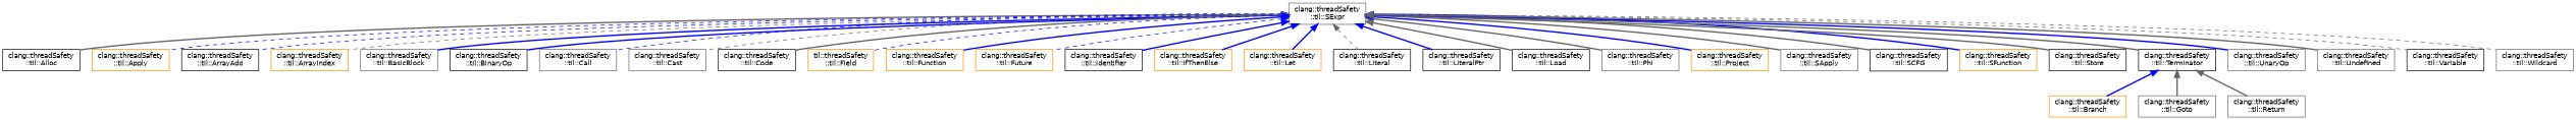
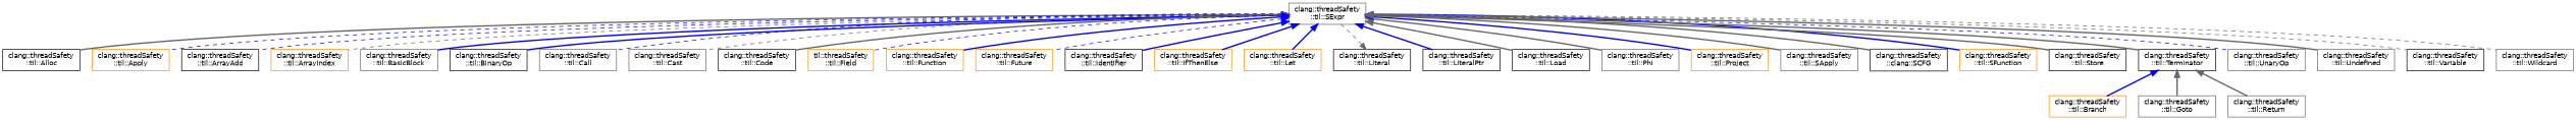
  digraph {
    rankdir=TB
    node [color=black fontname=Helvetica fontsize=10 shape=record]
    edge [color=gray40 dir=back fontname=Helvetica fontsize=10 labelfontname=Helvetica labelfontsize=10 style=bold]
    n1 [color=gray40 height=0.2 label="clang::threadSafety\l::til::SExpr" width=0.4]
    n2 [height=0.2 label="clang::threadSafety\l::til::Alloc" width=0.4]
    n3 [color=darkorange height=0.2 label="clang::threadSafety\l::til::Apply" width=0.4]
    n4 [height=0.2 label="clang::threadSafety\l::til::ArrayAdd" width=0.4]
    n5 [color=darkorange height=0.2 label="clang::threadSafety\l::til::ArrayIndex" width=0.4]
    n6 [color=gray40 height=0.2 label="clang::threadSafety\l::til::BasicBlock" width=0.4]
    n7 [height=0.2 label="clang::threadSafety\l::til::BinaryOp" width=0.4]
    n8 [color=gray40 height=0.2 label="clang::threadSafety\l::til::Call" width=0.4]
    n9 [color=gray40 height=0.2 label="clang::threadSafety\l::til::Cast" width=0.4]
    n10 [height=0.2 label="clang::threadSafety\l::til::Code" width=0.4]
    n11 [color=darkorange height=0.2 label="til::threadSafety\l::til::Field" width=0.4]
    n12 [color=darkorange height=0.2 label="clang::threadSafety\l::til::Function" width=0.4]
    n13 [color=darkorange height=0.2 label="clang::threadSafety\l::til::Future" width=0.4]
    n14 [height=0.2 label="clang::threadSafety\l::til::Identifier" width=0.4]
    n15 [color=darkorange height=0.2 label="clang::threadSafety\l::til::IfThenElse" width=0.4]
    n16 [color=darkorange height=0.2 label="clang::threadSafety\l::til::Let" width=0.4]
    n17 [height=0.2 label="clang::threadSafety\l::til::Literal" width=0.4]
    n18 [height=0.2 label="clang::threadSafety\l::til::LiteralPtr" width=0.4]
    n19 [height=0.2 label="clang::threadSafety\l::til::Load" width=0.4]
    n20 [color=gray40 height=0.2 label="clang::threadSafety\l::til::Phi" width=0.4]
    n21 [color=darkorange height=0.2 label="clang::threadSafety\l::til::Project" width=0.4]
    n22 [color=gray40 height=0.2 label="clang::threadSafety\l::til::SApply" width=0.4]
-   n23 [height=0.2 label="clang::threadSafety\l::til::SCFG" width=0.4]
+   n23 [height=0.2 label="clang::threadSafety\l::clang::SCFG" width=0.4]
    n24 [color=darkorange height=0.2 label="clang::threadSafety\l::til::SFunction" width=0.4]
    n25 [height=0.2 label="clang::threadSafety\l::til::Store" width=0.4]
    n26 [height=0.2 label="clang::threadSafety\l::til::Terminator" width=0.4]
    n27 [color=gray40 height=0.2 label="clang::threadSafety\l::til::UnaryOp" width=0.4]
    n28 [color=gray40 height=0.2 label="clang::threadSafety\l::til::Undefined" width=0.4]
    n29 [height=0.2 label="clang::threadSafety\l::til::Variable" width=0.4]
    n30 [color=gray40 height=0.2 label="clang::threadSafety\l::til::Wildcard" width=0.4]
    n31 [color=darkorange height=0.2 label="clang::threadSafety\l::til::Branch" width=0.4]
    n32 [color=gray40 height=0.2 label="clang::threadSafety\l::til::Goto" width=0.4]
    n33 [color=gray40 height=0.2 label="clang::threadSafety\l::til::Return" width=0.4]
    n1 -> n2
    n1 -> n3 [color=blue style=dashed]
    n1 -> n4 [color=blue style=dashed]
    n1 -> n5 [style=dashed]
    n1 -> n6 [color=blue]
    n1 -> n7 [color=blue]
    n1 -> n8 [color=blue style=dashed]
    n1 -> n9 [style=dashed]
    n1 -> n10
    n1 -> n11 [color=blue style=dashed]
    n1 -> n12 [color=blue]
    n1 -> n13 [color=blue style=dashed]
    n1 -> n14 [color=blue]
    n1 -> n15 [color=blue]
    n1 -> n16 [color=blue]
-   n1 -> n17 [style=dashed]
+   n17 -> n1 [style=dashed]
    n1 -> n18 [color=blue]
    n1 -> n19
    n1 -> n20
    n1 -> n21 [color=blue]
    n1 -> n22
    n1 -> n23
    n1 -> n24 [color=blue]
    n1 -> n25
    n1 -> n26
-   n1 -> n27 [color=blue]
+   n1 -> n27 [color=blue style=dashed]
    n1 -> n28
    n1 -> n29 [style=dashed]
    n1 -> n30 [style=dashed]
    n26 -> n31 [color=blue]
    n26 -> n32
    n26 -> n33
  }
